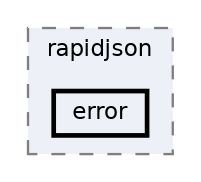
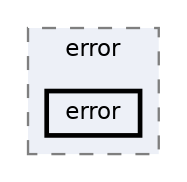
  digraph {
    compound=true
    n1 [color=black fillcolor="#edf0f7" fontname=Helvetica fontsize=10 height=0.2 label=error shape=box style="filled,bold" width=0.4]
    subgraph cluster_1 {
      bgcolor="#edf0f7"
      fontname=Helvetica
      fontsize=10
-     label=rapidjson
+     label=error
      pencolor=grey50
      style="filled,dashed"
      n1
    }
  }
